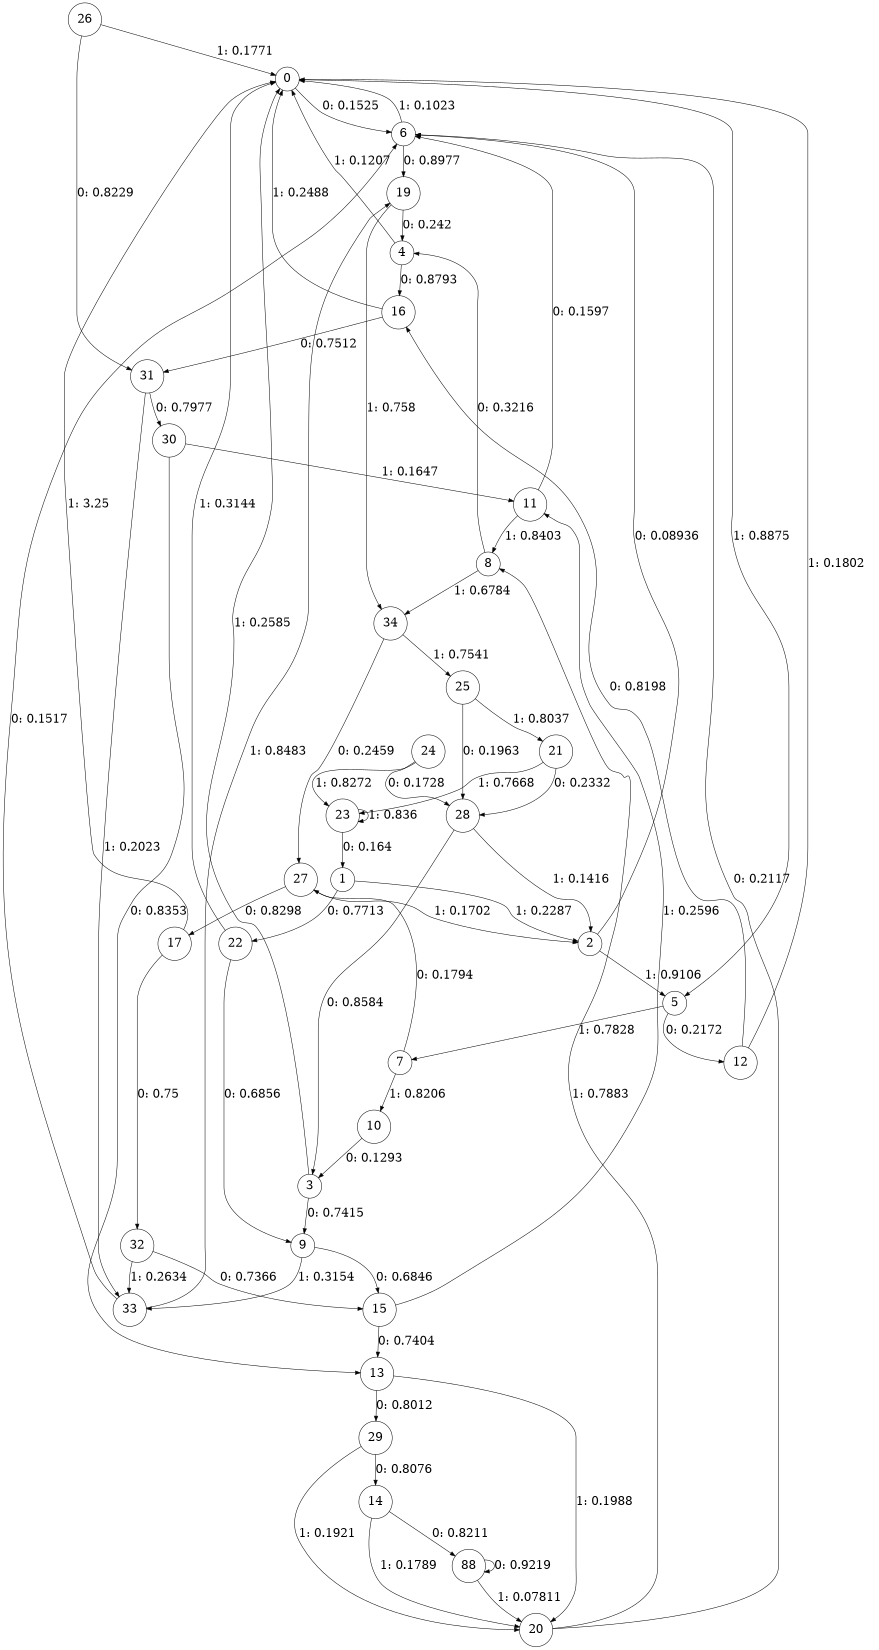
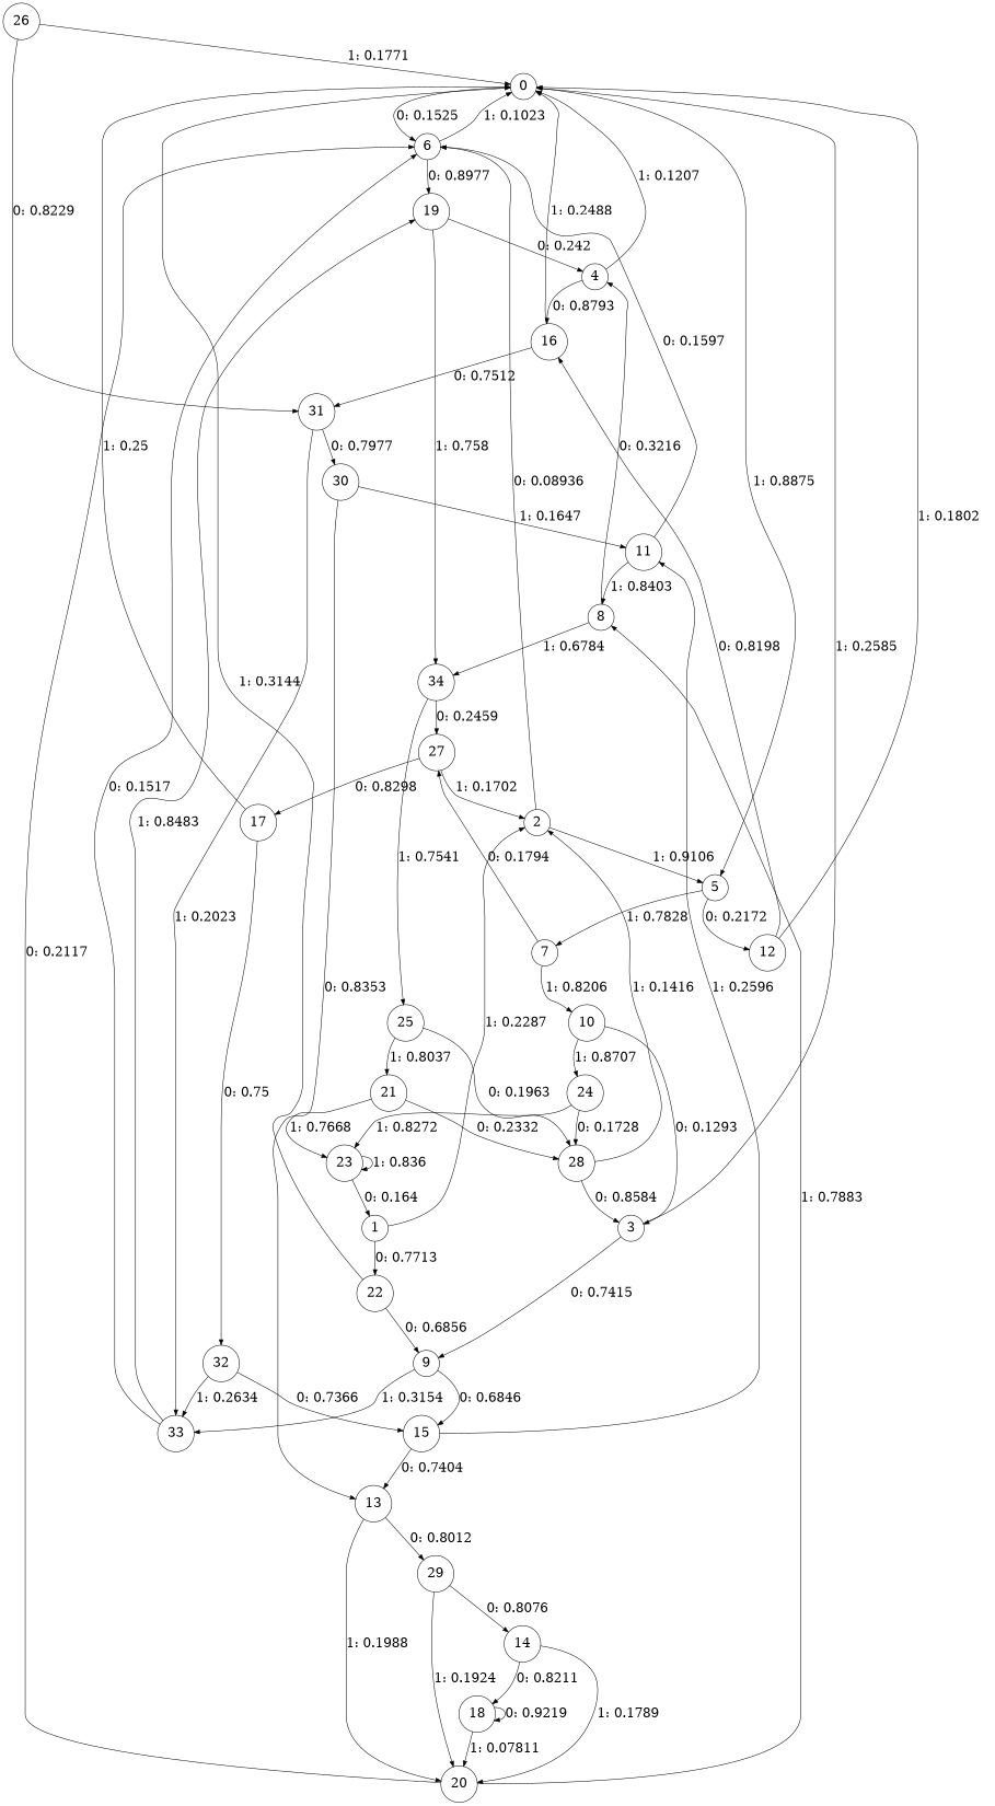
  digraph {
    node [fontsize=24 shape=circle]
    edge [fontsize=24]
    0
    6
    5
    19
    12
    7
    26
    31
    16
    27
    10
    1
    22
    2
    9
    15
    33
    3
    11
    13
    4
    30
    17
    24
    32
    28
    23
    8
    34
    25
    21
    29
    20
    14
-   18 [label=88]
+   18
    0 -> 6 [label="0: 0.1525   "]
    0 -> 5 [label="1: 0.8875   "]
    6 -> 0 [label="1: 0.1023   "]
    6 -> 19 [label="0: 0.8977   "]
    5 -> 12 [label="0: 0.2172   "]
    5 -> 7 [label="1: 0.7828   "]
    19 -> 4 [label="0: 0.242    "]
    19 -> 34 [label="1: 0.758    "]
    12 -> 0 [label="1: 0.1802   "]
    12 -> 16 [label="0: 0.8198   "]
    7 -> 27 [label="0: 0.1794   "]
    7 -> 10 [label="1: 0.8206   "]
    26 -> 0 [label="1: 0.1771   "]
    26 -> 31 [label="0: 0.8229   "]
    31 -> 33 [label="1: 0.2023   "]
    31 -> 30 [label="0: 0.7977   "]
    16 -> 0 [label="1: 0.2488   "]
    16 -> 31 [label="0: 0.7512   "]
    27 -> 2 [label="1: 0.1702   "]
    27 -> 17 [label="0: 0.8298   "]
    10 -> 3 [label="0: 0.1293   "]
+   10 -> 24 [label="1: 0.8707   "]
    1 -> 22 [label="0: 0.7713   "]
    1 -> 2 [label="1: 0.2287   "]
    22 -> 0 [label="1: 0.3144   "]
    22 -> 9 [label="0: 0.6856   "]
    2 -> 6 [label="0: 0.08936  "]
    2 -> 5 [label="1: 0.9106   "]
    9 -> 15 [label="0: 0.6846   "]
    9 -> 33 [label="1: 0.3154   "]
    15 -> 11 [label="1: 0.2596   "]
    15 -> 13 [label="0: 0.7404   "]
    33 -> 6 [label="0: 0.1517   "]
    33 -> 19 [label="1: 0.8483   "]
    3 -> 0 [label="1: 0.2585   "]
    3 -> 9 [label="0: 0.7415   "]
    11 -> 6 [label="0: 0.1597   "]
    11 -> 8 [label="1: 0.8403   "]
    13 -> 29 [label="0: 0.8012   "]
    13 -> 20 [label="1: 0.1988   "]
    4 -> 0 [label="1: 0.1207   "]
    4 -> 16 [label="0: 0.8793   "]
    30 -> 11 [label="1: 0.1647   "]
    30 -> 13 [label="0: 0.8353   "]
-   17 -> 0 [label="1: 3.25     "]
+   17 -> 0 [label="1: 0.25     "]
    17 -> 32 [label="0: 0.75     "]
    24 -> 28 [label="0: 0.1728   "]
    24 -> 23 [label="1: 0.8272   "]
    32 -> 15 [label="0: 0.7366   "]
    32 -> 33 [label="1: 0.2634   "]
    28 -> 2 [label="1: 0.1416   "]
    28 -> 3 [label="0: 0.8584   "]
    23 -> 1 [label="0: 0.164    "]
    23 -> 23 [label="1: 0.836    "]
    8 -> 4 [label="0: 0.3216   "]
    8 -> 34 [label="1: 0.6784   "]
    34 -> 27 [label="0: 0.2459   "]
    34 -> 25 [label="1: 0.7541   "]
    25 -> 28 [label="0: 0.1963   "]
    25 -> 21 [label="1: 0.8037   "]
    21 -> 28 [label="0: 0.2332   "]
    21 -> 23 [label="1: 0.7668   "]
-   29 -> 20 [label="1: 0.1921   "]
+   29 -> 20 [label="1: 0.1924   "]
    29 -> 14 [label="0: 0.8076   "]
    20 -> 6 [label="0: 0.2117   "]
    20 -> 8 [label="1: 0.7883   "]
    14 -> 20 [label="1: 0.1789   "]
    14 -> 18 [label="0: 0.8211   "]
    18 -> 20 [label="1: 0.07811  "]
    18 -> 18 [label="0: 0.9219   "]
  }
